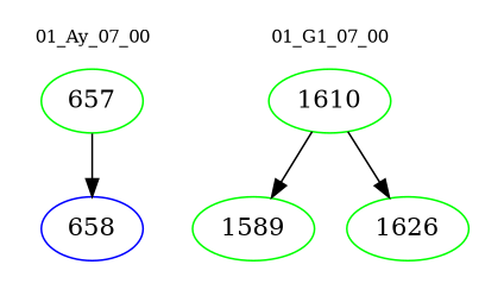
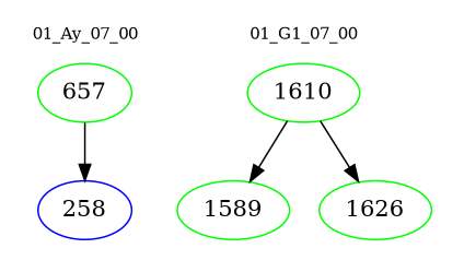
  digraph {
    node [color=green]
    edge [color=black]
    n1 [label=657]
-   n2 [color=blue label=658]
+   n2 [color=blue label=258]
    n3 [label=1610]
    n4 [label=1589]
    n5 [label=1626]
    subgraph cluster_1 {
      color=white
      fontsize=10
      label="01_Ay_07_00"
      n1
      n2
    }
    subgraph cluster_2 {
      color=white
      fontsize=10
      label="01_G1_07_00"
      n3
      n4
      n5
    }
    n1 -> n2
    n3 -> n4
    n3 -> n5
  }
